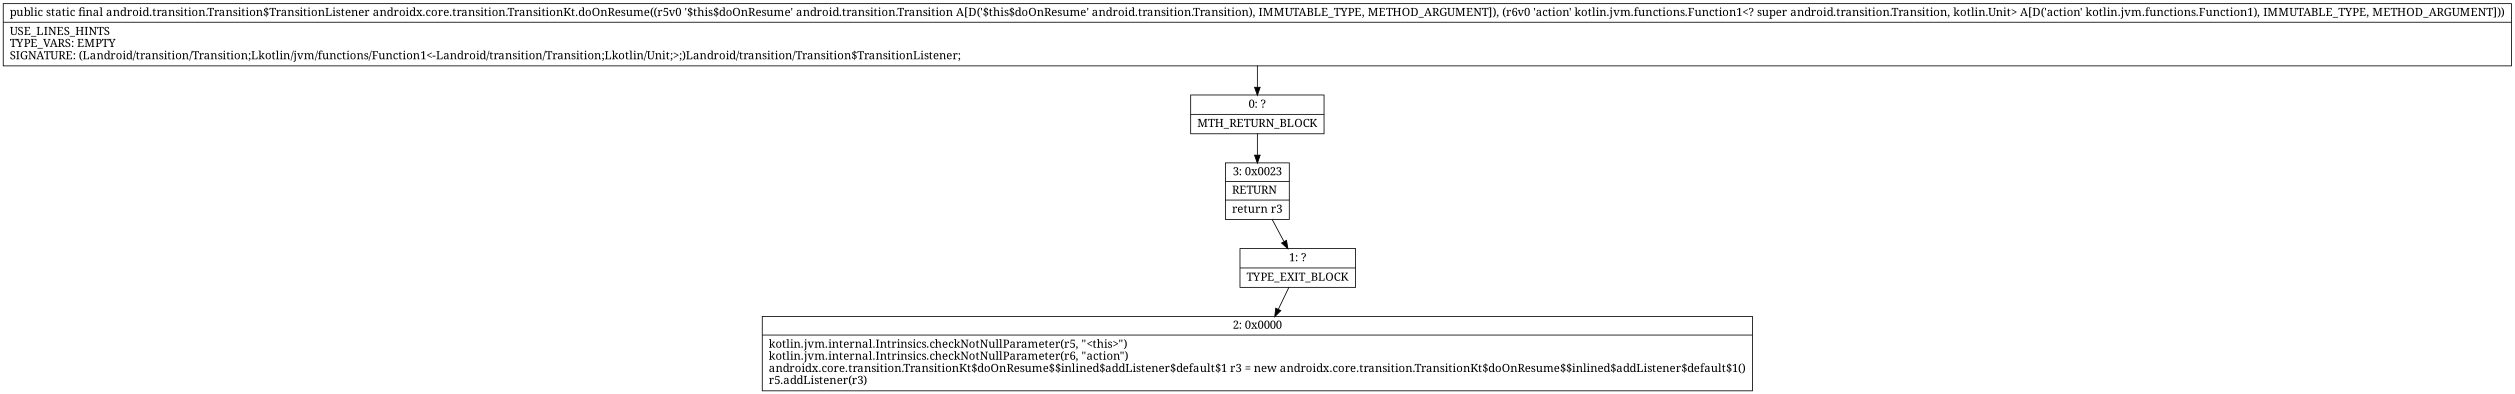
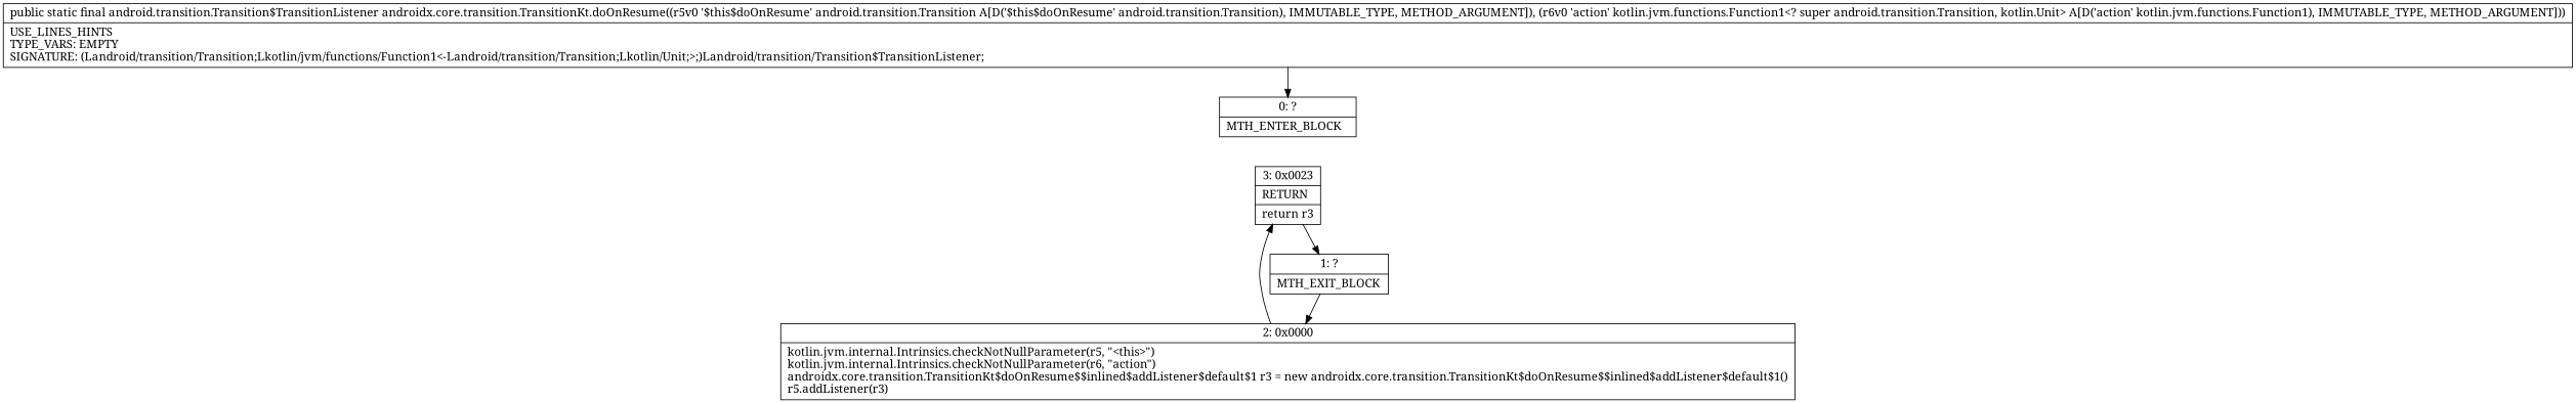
  digraph {
    fontname="Noto Serif"
    node [fontname="Noto Serif" shape=record]
    edge [fontname="Noto Serif"]
-   n1 [label="{0\:\ ?|MTH_RETURN_BLOCK\l}"]
+   n1 [label="{0\:\ ?|MTH_ENTER_BLOCK\l}"]
    n2 [label="{2\:\ 0x0000|kotlin.jvm.internal.Intrinsics.checkNotNullParameter(r5, \"\<this\>\")\lkotlin.jvm.internal.Intrinsics.checkNotNullParameter(r6, \"action\")\landroidx.core.transition.TransitionKt$doOnResume$$inlined$addListener$default$1 r3 = new androidx.core.transition.TransitionKt$doOnResume$$inlined$addListener$default$1()\lr5.addListener(r3)\l}"]
    n3 [label="{3\:\ 0x0023|RETURN\l|return r3\l}"]
-   n4 [label="{1\:\ ?|TYPE_EXIT_BLOCK\l}"]
+   n4 [label="{1\:\ ?|MTH_EXIT_BLOCK\l}"]
    n5 [label="{public static final android.transition.Transition$TransitionListener androidx.core.transition.TransitionKt.doOnResume((r5v0 '$this$doOnResume' android.transition.Transition A[D('$this$doOnResume' android.transition.Transition), IMMUTABLE_TYPE, METHOD_ARGUMENT]), (r6v0 'action' kotlin.jvm.functions.Function1\<? super android.transition.Transition, kotlin.Unit\> A[D('action' kotlin.jvm.functions.Function1), IMMUTABLE_TYPE, METHOD_ARGUMENT]))  | USE_LINES_HINTS\lTYPE_VARS: EMPTY\lSIGNATURE: (Landroid\/transition\/Transition;Lkotlin\/jvm\/functions\/Function1\<\-Landroid\/transition\/Transition;Lkotlin\/Unit;\>;)Landroid\/transition\/Transition$TransitionListener;\l}"]
-   n1 -> n3
+   n2 -> n3
    n3 -> n4
    n4 -> n2
    n5 -> n1
  }
